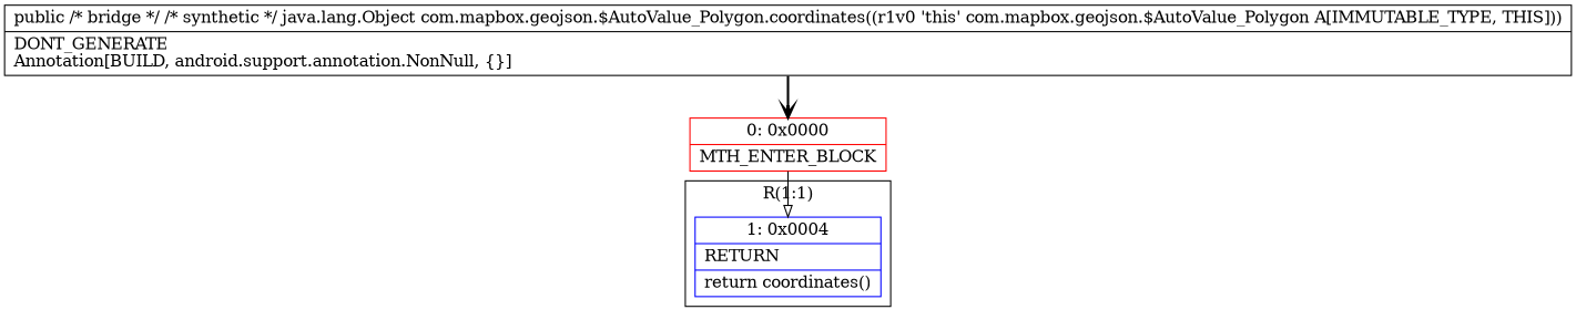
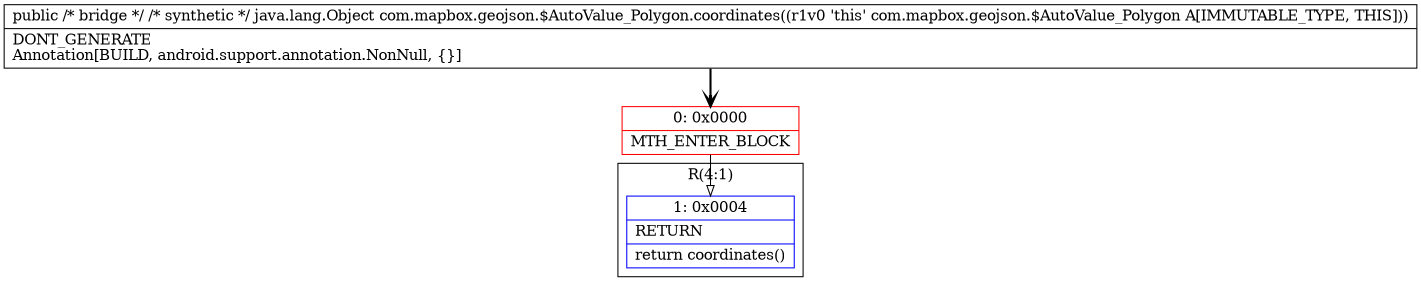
  digraph {
    node [shape=record]
    n1 [color=blue label="{1\:\ 0x0004|RETURN\l|return coordinates()\l}"]
    n2 [color=red label="{0\:\ 0x0000|MTH_ENTER_BLOCK\l}"]
    n3 [label="{public \/* bridge *\/ \/* synthetic *\/ java.lang.Object com.mapbox.geojson.$AutoValue_Polygon.coordinates((r1v0 'this' com.mapbox.geojson.$AutoValue_Polygon A[IMMUTABLE_TYPE, THIS]))  | DONT_GENERATE\lAnnotation[BUILD, android.support.annotation.NonNull, \{\}]\l}"]
    subgraph cluster_1 {
-     label="R(1:1)"
+     label="R(4:1)"
      n1
    }
    n2 -> n1 [style=solid arrowhead=onormal]
    n3 -> n2 [style=bold arrowhead=vee]
  }
